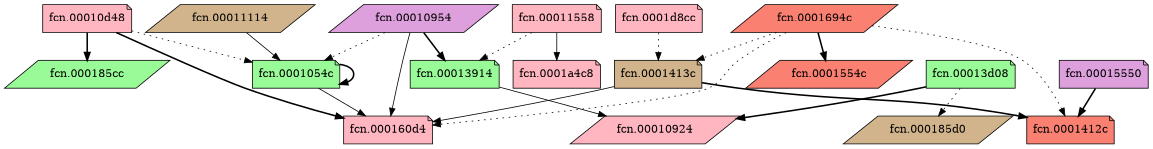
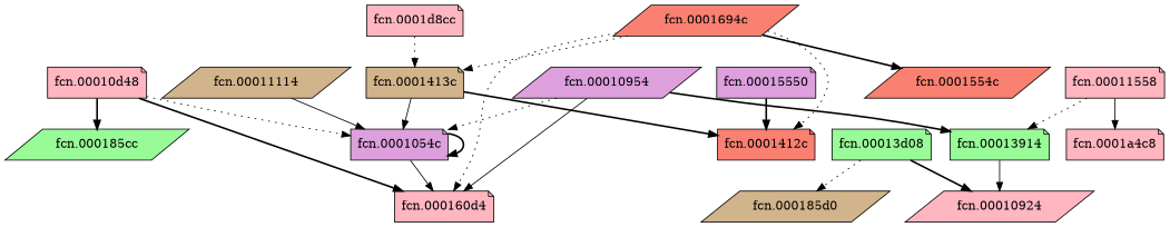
  digraph {
    node [fillcolor=lightpink shape=note style=filled]
    edge [style=bold]
    n1 [label="fcn.00010d48"]
    n2 [label="fcn.000160d4"]
    n3 [fillcolor=palegreen label="fcn.000185cc" shape=parallelogram]
-   n4 [fillcolor=palegreen label="fcn.0001054c"]
+   n4 [fillcolor=plum label="fcn.0001054c"]
    n5 [fillcolor=palegreen label="fcn.00013d08"]
    n6 [label="fcn.00010924" shape=parallelogram]
    n7 [fillcolor=tan label="fcn.000185d0" shape=parallelogram]
    n8 [label="fcn.00011558"]
    n9 [fillcolor=palegreen label="fcn.00013914"]
    n10 [label="fcn.0001a4c8"]
    n11 [fillcolor=tan label="fcn.00011114" shape=parallelogram]
    n12 [fillcolor=salmon label="fcn.0001694c" shape=parallelogram]
    n13 [fillcolor=salmon label="fcn.0001554c" shape=parallelogram]
    n14 [fillcolor=tan label="fcn.0001413c"]
    n15 [fillcolor=salmon label="fcn.0001412c"]
    n16 [label="fcn.0001d8cc"]
    n17 [fillcolor=plum label="fcn.00010954" shape=parallelogram]
    n18 [fillcolor=plum label="fcn.00015550"]
    n1 -> n2
    n1 -> n3
    n1 -> n4 [style=dotted]
    n4 -> n2 [style=solid]
    n4 -> n4
    n5 -> n6
    n5 -> n7 [style=dotted]
    n8 -> n9 [style=dotted]
    n8 -> n10 [style=solid]
    n9 -> n6 [style=solid]
    n11 -> n4 [style=solid]
    n12 -> n2 [style=dotted]
    n12 -> n13
    n12 -> n14 [style=dotted]
    n12 -> n15 [style=dotted]
-   n14 -> n2 [style=solid]
+   n14 -> n4 [style=solid]
    n14 -> n15
    n16 -> n14 [style=dotted]
    n17 -> n2 [style=solid]
    n17 -> n4 [style=dotted]
    n17 -> n9
    n18 -> n15
  }
